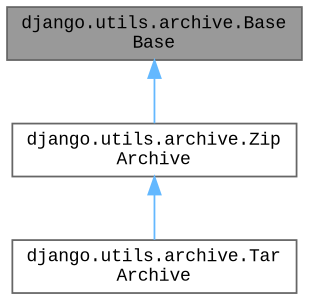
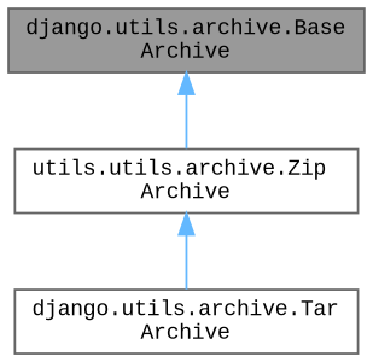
  digraph {
    fontname="Liberation Mono"
    node [color=gray40 fillcolor=white fontname="Liberation Mono" fontsize=10 shape=box style=filled]
    edge [color=steelblue1 dir=back fontname="Liberation Mono" fontsize=10 labelfontname=Helvetica labelfontsize=10 style=solid]
-   n1 [fillcolor=grey60 fontcolor=black height=0.2 label="django.utils.archive.Base\lBase" width=0.4]
-   n2 [height=0.2 label="django.utils.archive.Zip\lArchive" width=0.4]
+   n1 [fillcolor=grey60 fontcolor=black height=0.2 label="django.utils.archive.Base\lArchive" width=0.4]
+   n2 [height=0.2 label="utils.utils.archive.Zip\lArchive" width=0.4]
    n3 [height=0.2 label="django.utils.archive.Tar\lArchive" width=0.4]
    n1 -> n2
    n2 -> n3
  }
